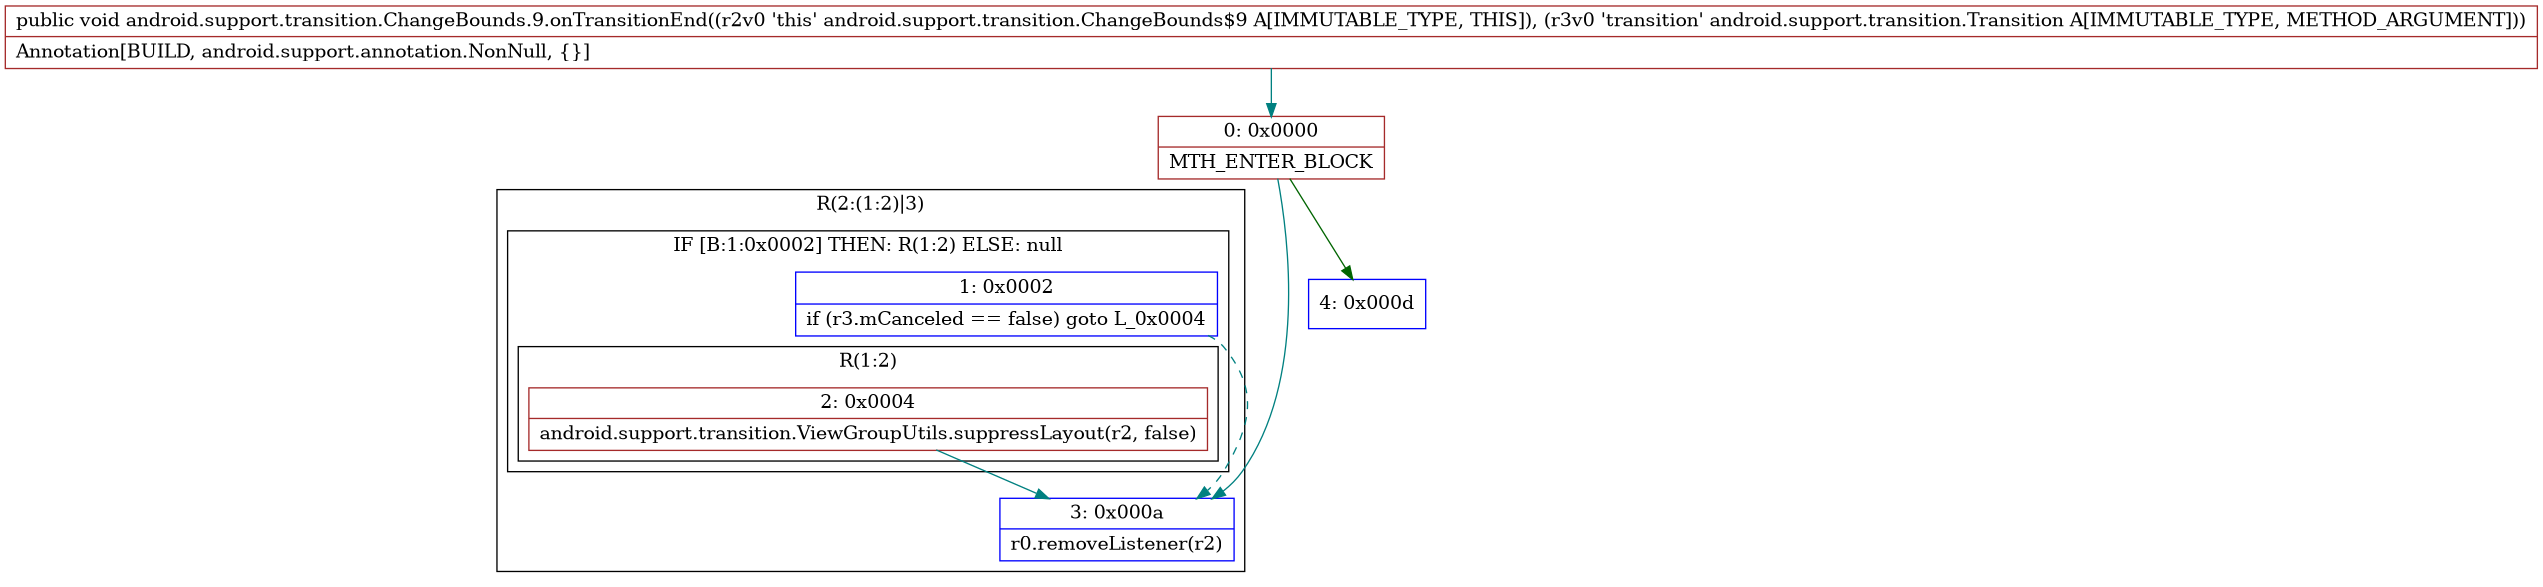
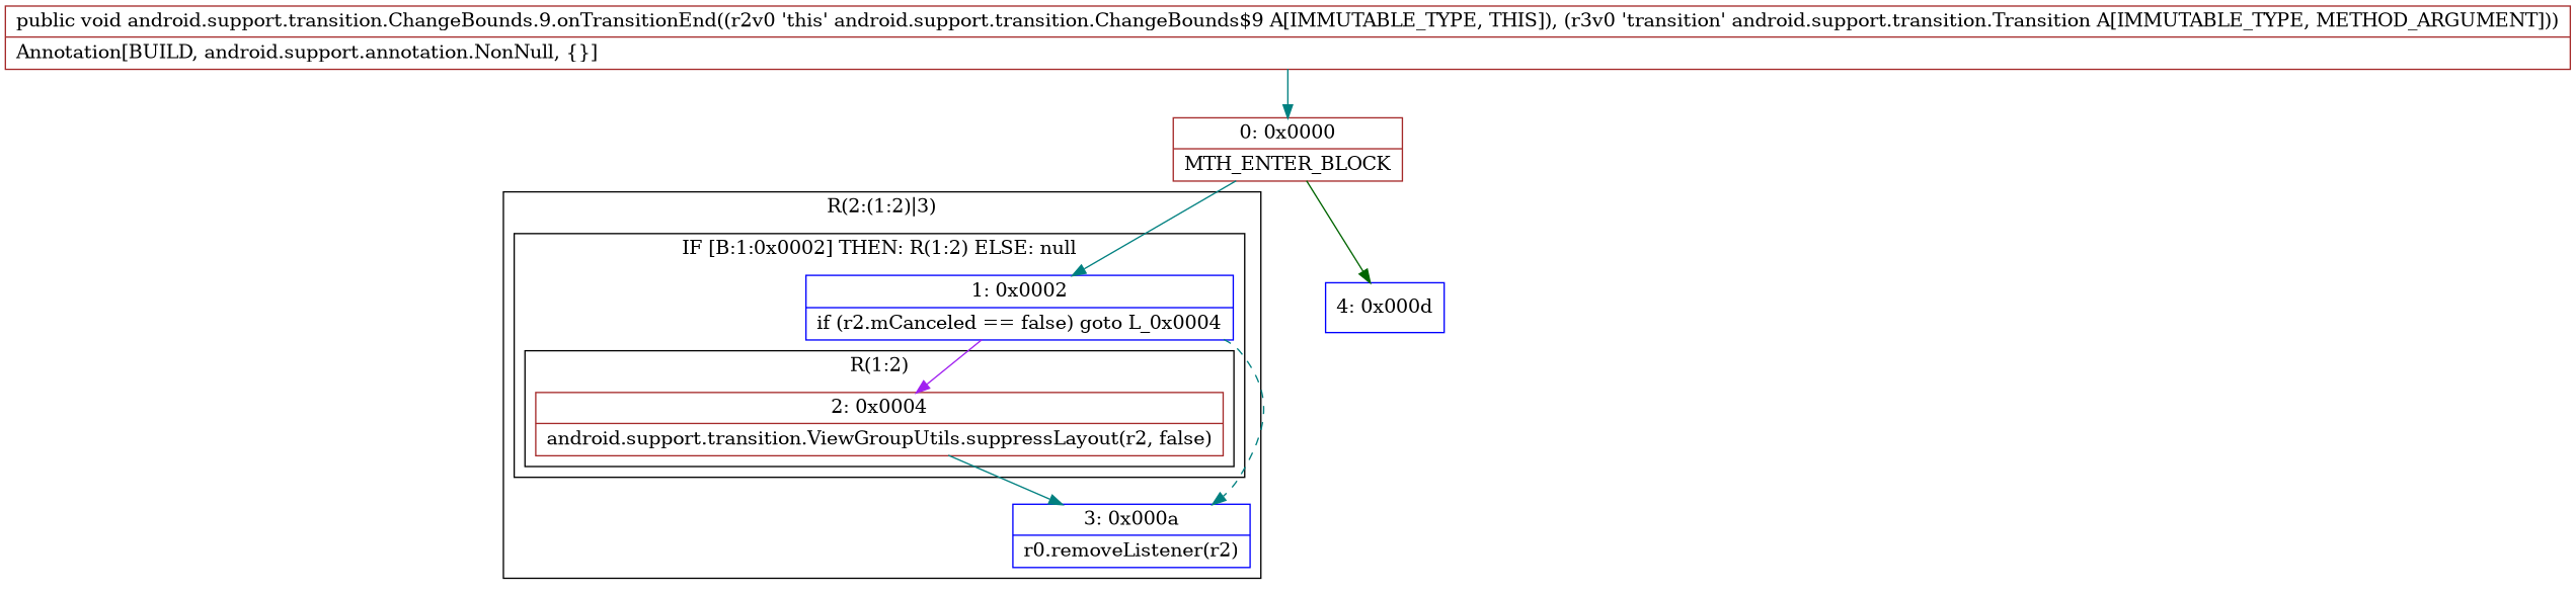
  digraph {
    node [color=brown shape=record]
    edge [color=teal]
    n1 [label="{2\:\ 0x0004|android.support.transition.ViewGroupUtils.suppressLayout(r2, false)\l}"]
-   n2 [color=blue label="{1\:\ 0x0002|if (r3.mCanceled == false) goto L_0x0004\l}"]
+   n2 [color=blue label="{1\:\ 0x0002|if (r2.mCanceled == false) goto L_0x0004\l}"]
    n3 [color=blue label="{3\:\ 0x000a|r0.removeListener(r2)\l}"]
    n4 [color=blue label="{4\:\ 0x000d}"]
    n5 [label="{0\:\ 0x0000|MTH_ENTER_BLOCK\l}"]
    n6 [label="{public void android.support.transition.ChangeBounds.9.onTransitionEnd((r2v0 'this' android.support.transition.ChangeBounds$9 A[IMMUTABLE_TYPE, THIS]), (r3v0 'transition' android.support.transition.Transition A[IMMUTABLE_TYPE, METHOD_ARGUMENT]))  | Annotation[BUILD, android.support.annotation.NonNull, \{\}]\l}"]
    subgraph cluster_1 {
      label="R(2:(1:2)|3)"
      n3
      subgraph cluster_2 {
        label="IF [B:1:0x0002] THEN: R(1:2) ELSE: null"
        n2
        subgraph cluster_3 {
          label="R(1:2)"
          n1
        }
      }
    }
    n1 -> n3
+   n2 -> n1 [color=purple]
    n2 -> n3 [style=dashed]
-   n5 -> n3
+   n5 -> n2
    n5 -> n4 [color=darkgreen]
    n6 -> n5
  }
